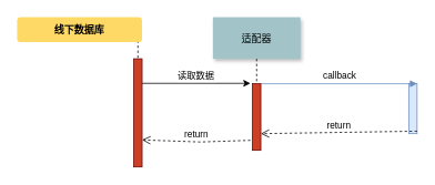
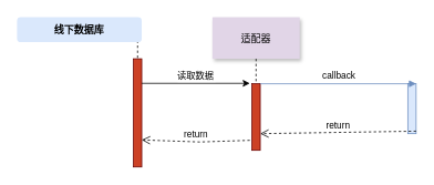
  <mxCell id="0" />
  <mxCell id="1" parent="0" />
  <mxCell id="2" value="" style="fillColor=#CC4125;strokeColor=#660000" parent="1" vertex="1"><mxGeometry x="160" y="70" width="10" height="130" as="geometry" /></mxCell>
  <mxCell id="3" value="" style="fillColor=#CC4125;strokeColor=#660000" parent="1" vertex="1"><mxGeometry x="302.5" y="100" width="10" height="80" as="geometry" /></mxCell>
- <mxCell id="4" value="适配器" style="shadow=1;fillColor=#A2C4C9;strokeColor=none" parent="1" vertex="1"><mxGeometry x="255" y="20" width="105" height="50" as="geometry" /></mxCell>
+ <mxCell id="4" value="适配器" style="shadow=1;fillColor=#e1d5e7;strokeColor=none;" parent="1" vertex="1"><mxGeometry x="255" y="20" width="105" height="50" as="geometry" /></mxCell>
  <mxCell id="5" value="" style="edgeStyle=none;endArrow=none;dashed=1" parent="1" source="4" target="3" edge="1"><mxGeometry x="272.335" y="165" width="100" height="100" as="geometry"><mxPoint x="307.259" y="30" as="sourcePoint" /><mxPoint x="307.576" y="85" as="targetPoint" /></mxGeometry></mxCell>
  <mxCell id="6" value="读取数据" style="edgeStyle=none;verticalLabelPosition=top;verticalAlign=bottom" parent="1" edge="1"><mxGeometry x="220" y="92" width="100" height="100" as="geometry"><mxPoint x="170" y="99.5" as="sourcePoint" /><mxPoint x="300" y="99.5" as="targetPoint" /></mxGeometry></mxCell>
  <mxCell id="7" value="" style="edgeStyle=elbowEdgeStyle;elbow=horizontal;endArrow=none;dashed=1" parent="1" target="2" edge="1"><mxGeometry x="230.0" y="310" width="100" height="100" as="geometry"><mxPoint x="165" y="30" as="sourcePoint" /><mxPoint x="290" y="230" as="targetPoint" /></mxGeometry></mxCell>
- <mxCell id="8" value="线下数据库" style="rounded=1;fontStyle=1;fillColor=#FFD966;strokeColor=none" parent="1" vertex="1"><mxGeometry x="20" y="20" width="150" height="30" as="geometry" /></mxCell>
+ <mxCell id="8" value="线下数据库" style="rounded=1;fontStyle=1;fillColor=#dae8fc;strokeColor=none;" parent="1" vertex="1"><mxGeometry x="20" y="20" width="150" height="30" as="geometry" /></mxCell>
  <mxCell id="9" value="return" style="html=1;verticalAlign=bottom;endArrow=open;dashed=1;endSize=8;rounded=0;shadow=0;entryX=1;entryY=0.75;entryDx=0;entryDy=0;" edge="1" parent="1" target="2"><mxGeometry relative="1" as="geometry"><mxPoint x="300" y="168" as="sourcePoint" /><mxPoint x="750" y="420" as="targetPoint" /><Array as="points"><mxPoint x="240" y="170" /></Array></mxGeometry></mxCell>
  <mxCell id="10" value="" style="html=1;points=[];perimeter=orthogonalPerimeter;fillColor=#dae8fc;strokeColor=#6c8ebf;" vertex="1" parent="1"><mxGeometry x="490" y="100" width="10" height="60" as="geometry" /></mxCell>
  <mxCell id="11" value="callback" style="html=1;verticalAlign=bottom;endArrow=block;entryX=1;entryY=0;rounded=0;shadow=0;exitX=1;exitY=0;exitDx=0;exitDy=0;fillColor=#dae8fc;strokeColor=#6c8ebf;" edge="1" target="10" parent="1" source="3"><mxGeometry relative="1" as="geometry"><mxPoint x="560" y="105" as="sourcePoint" /></mxGeometry></mxCell>
  <mxCell id="12" value="return" style="html=1;verticalAlign=bottom;endArrow=open;dashed=1;endSize=8;exitX=1;exitY=0.95;rounded=0;shadow=0;entryX=1;entryY=0.75;entryDx=0;entryDy=0;" edge="1" source="10" parent="1" target="3"><mxGeometry relative="1" as="geometry"><mxPoint x="560" y="162" as="targetPoint" /></mxGeometry></mxCell>
